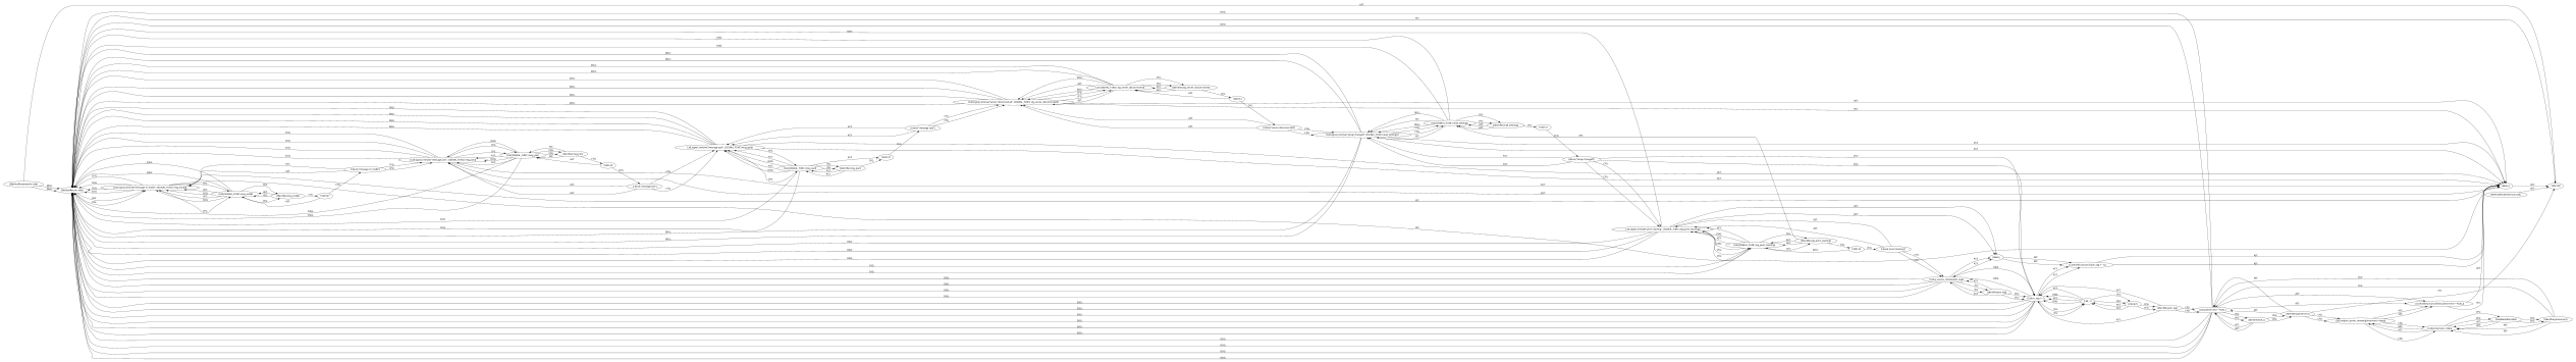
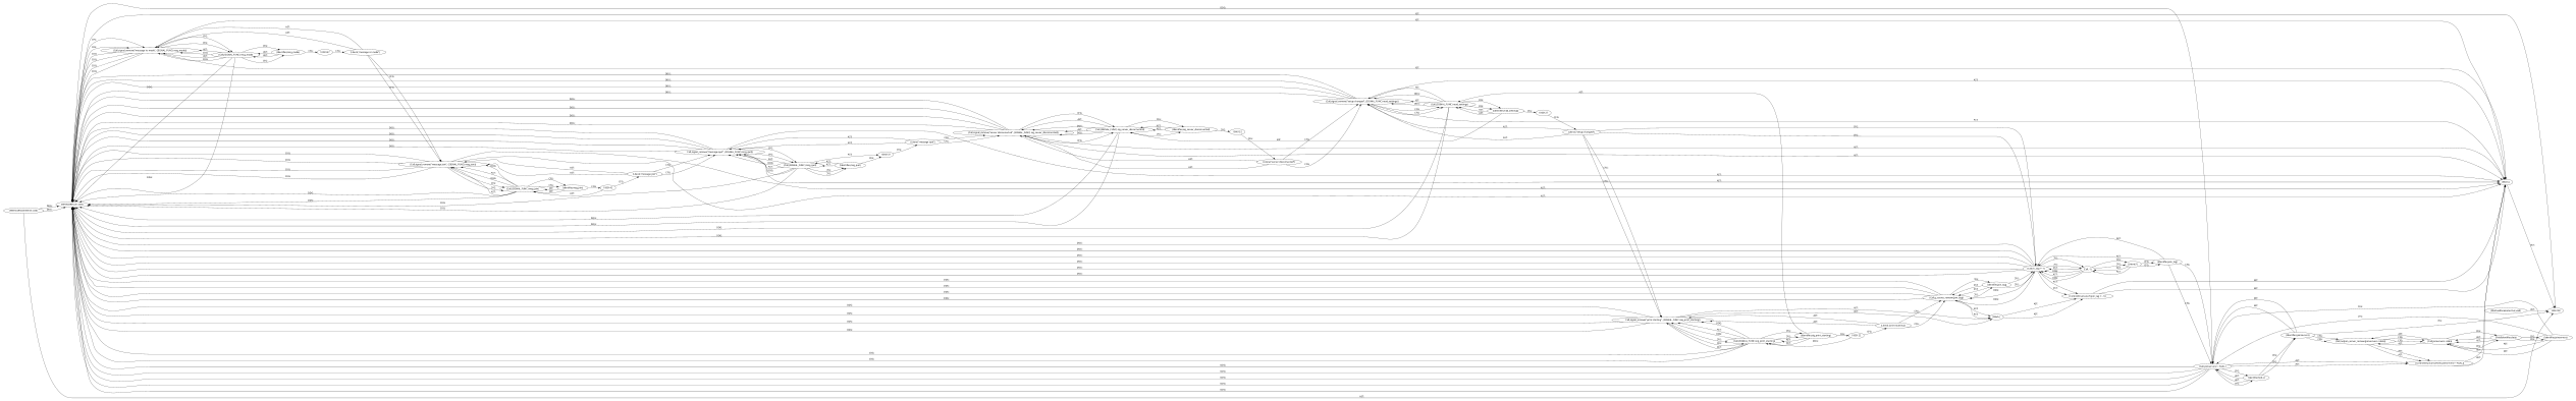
  digraph {
    fontname="Noto Sans"
    rankdir=LR
    node [fontname="Noto Sans"]
    edge [fontname="Noto Sans"]
    n1 [label="(MethodReturn,void)"]
    n2 [label="(Call,signal_remove(\"message irc mode\", (SIGNAL_FUNC) msg_mode))"]
    1000100
    n4 [label="(Block,)"]
    n5 [label="(Call,(SIGNAL_FUNC) msg_mode)"]
    n6 [label="(MethodParameterIn,void)"]
    n7 [label="(MethodParameterOut,void)"]
    n8 [label="(Literal,\"setup changed\")"]
    n9 [label="(Call,signal_remove(\"setup changed\", (SIGNAL_FUNC) read_settings))"]
    n10 [label="(Call,irc_tag != -1)"]
    n11 [label="(Call,signal_remove(\"print starting\", (SIGNAL_FUNC) sig_print_starting))"]
    n12 [label="(Call,(SIGNAL_FUNC) read_settings)"]
    n13 [label="(ControlStructure,if (join_tag != -1))"]
    n14 [label="(Call,-1)"]
    n15 [label="(Call,g_source_remove(join_tag))"]
    n16 [label="(Block,)"]
    n17 [label="(Call,(SIGNAL_FUNC) sig_print_starting)"]
    n18 [label="(Identifier,read_settings)"]
    1000127
    n20 [label="(Call,signal_remove(\"server disconnected\", (SIGNAL_FUNC) sig_server_disconnected))"]
    n21 [label="(Call,(SIGNAL_FUNC) sig_server_disconnected)"]
    n22 [label="(Identifier,sig_server_disconnected)"]
    n23 [label="(Literal,\"server disconnected\")"]
    1000132
    n25 [label="(Literal,\"message quit\")"]
    n26 [label="(Call,signal_remove(\"message quit\", (SIGNAL_FUNC) msg_quit))"]
    n27 [label="(Call,(SIGNAL_FUNC) msg_quit)"]
    n28 [label="(Identifier,msg_quit)"]
    1000137
    n30 [label="(Literal,\"message join\")"]
    n31 [label="(Call,signal_remove(\"message join\", (SIGNAL_FUNC) msg_join))"]
    n32 [label="(Call,(SIGNAL_FUNC) msg_join)"]
    n33 [label="(Identifier,msg_join)"]
    1000142
    n35 [label="(Identifier,msg_mode)"]
    n36 [label="(Literal,\"message irc mode\")"]
    1000147
    n38 [label="(ControlStructure,while (joinservers != NULL))"]
    n39 [label="(Identifier,NULL)"]
    n40 [label="(Call,joinservers != NULL)"]
    n41 [label="(Identifier,joinservers)"]
    n42 [label="(Call,netjoin_server_remove(joinservers->data))"]
    n43 [label="(Call,joinservers->data)"]
    n44 [label="(FieldIdentifier,data)"]
    n45 [label="(Identifier,joinservers)"]
    n46 [label="(Literal,1)"]
    n47 [label="(Identifier,join_tag)"]
    n48 [label="(Identifier,join_tag)"]
    n49 [label="(Literal,\"print starting\")"]
    n50 [label="(Identifier,sig_print_starting)"]
    1000122
    n1 -> n2 [label="CFG: "]
    n1 -> n2 [label="CFG: "]
    n1 -> 1000100 [label="AST: "]
    n2 -> n1 [label="DDG: "]
    n2 -> n1 [label="DDG: "]
    n2 -> n1 [label="DDG: "]
    n2 -> n1 [label="DDG: "]
    n2 -> n4 [label="AST: "]
    n2 -> n4 [label="AST: "]
    n2 -> n5 [label="CFG: "]
    n2 -> n5 [label="CFG: "]
    n4 -> 1000100 [label="AST: "]
    n5 -> n1 [label="DDG: "]
    n5 -> n1 [label="DDG: "]
    n5 -> n2 [label="AST: "]
    n5 -> n2 [label="DDG: "]
    n5 -> n2 [label="AST: "]
    n5 -> n2 [label="DDG: "]
    n5 -> n35 [label="CFG: "]
    n5 -> n35 [label="CFG: "]
    n6 -> n1 [label="DDG: "]
    n6 -> n1 [label="DDG: "]
    n6 -> 1000100 [label="AST: "]
    n7 -> 1000100 [label="AST: "]
    n8 -> n9 [label="AST: "]
    n8 -> n9 [label="AST: "]
    n8 -> n10 [label="CFG: "]
    n8 -> n10 [label="CFG: "]
    n8 -> n11 [label="CFG: "]
    n8 -> n11 [label="CFG: "]
    n9 -> n1 [label="DDG: "]
    n9 -> n1 [label="DDG: "]
    n9 -> n1 [label="DDG: "]
    n9 -> n1 [label="DDG: "]
    n9 -> n4 [label="AST: "]
    n9 -> n4 [label="AST: "]
    n9 -> n12 [label="CFG: "]
    n9 -> n12 [label="CFG: "]
    n10 -> n1 [label="DDG: "]
    n10 -> n1 [label="DDG: "]
    n10 -> n1 [label="DDG: "]
    n10 -> n1 [label="DDG: "]
    n10 -> n1 [label="DDG: "]
    n10 -> n1 [label="DDG: "]
    n10 -> n13 [label="AST: "]
    n10 -> n13 [label="AST: "]
    n10 -> n14 [label="CFG: "]
    n10 -> n14 [label="CFG: "]
    n10 -> n15 [label="DDG: "]
    n10 -> n15 [label="DDG: "]
    n11 -> n1 [label="DDG: "]
    n11 -> n1 [label="DDG: "]
    n11 -> n1 [label="DDG: "]
    n11 -> n1 [label="DDG: "]
    n11 -> n16 [label="AST: "]
    n11 -> n16 [label="AST: "]
    n11 -> n17 [label="CFG: "]
    n11 -> n17 [label="CFG: "]
    n12 -> n1 [label="DDG: "]
    n12 -> n1 [label="DDG: "]
    n12 -> n9 [label="AST: "]
    n12 -> n9 [label="DDG: "]
    n12 -> n9 [label="AST: "]
    n12 -> n9 [label="DDG: "]
    n12 -> n18 [label="CFG: "]
    n12 -> n18 [label="CFG: "]
    n13 -> n4 [label="AST: "]
    n13 -> n4 [label="AST: "]
    n14 -> n10 [label="AST: "]
    n14 -> n10 [label="DDG: "]
    n14 -> n10 [label="AST: "]
    n14 -> n10 [label="DDG: "]
    n14 -> n46 [label="CFG: "]
    n14 -> n46 [label="CFG: "]
    n15 -> n1 [label="DDG: "]
    n15 -> n1 [label="DDG: "]
    n15 -> n1 [label="DDG: "]
    n15 -> n1 [label="DDG: "]
    n15 -> n16 [label="AST: "]
    n15 -> n16 [label="AST: "]
    n15 -> n48 [label="CFG: "]
    n15 -> n48 [label="CFG: "]
    n16 -> n13 [label="AST: "]
    n16 -> n13 [label="AST: "]
    n17 -> n1 [label="DDG: "]
    n17 -> n1 [label="DDG: "]
    n17 -> n11 [label="AST: "]
    n17 -> n11 [label="DDG: "]
    n17 -> n11 [label="AST: "]
    n17 -> n11 [label="DDG: "]
    n17 -> n50 [label="CFG: "]
    n17 -> n50 [label="CFG: "]
    n18 -> n12 [label="AST: "]
    n18 -> n12 [label="AST: "]
    n18 -> 1000127 [label="CFG: "]
    1000127 -> n8 [label="CFG: "]
    n20 -> n1 [label="DDG: "]
    n20 -> n1 [label="DDG: "]
    n20 -> n1 [label="DDG: "]
    n20 -> n1 [label="DDG: "]
    n20 -> n4 [label="AST: "]
    n20 -> n4 [label="AST: "]
    n20 -> n21 [label="CFG: "]
    n20 -> n21 [label="CFG: "]
    n21 -> n1 [label="DDG: "]
    n21 -> n1 [label="DDG: "]
    n21 -> n20 [label="AST: "]
    n21 -> n20 [label="DDG: "]
    n21 -> n20 [label="AST: "]
    n21 -> n20 [label="DDG: "]
    n21 -> n22 [label="CFG: "]
    n21 -> n22 [label="CFG: "]
    n22 -> n21 [label="AST: "]
    n22 -> n21 [label="AST: "]
    n22 -> 1000132 [label="CFG: "]
    n23 -> n9 [label="CFG: "]
    n23 -> n9 [label="CFG: "]
    n23 -> n20 [label="AST: "]
    n23 -> n20 [label="AST: "]
-   1000132 -> n21 [label="AST: "]
+   n18 -> n21 [label="AST: "]
    1000132 -> n23 [label="CFG: "]
    n25 -> n20 [label="CFG: "]
    n25 -> n20 [label="CFG: "]
    n25 -> n26 [label="AST: "]
    n25 -> n26 [label="AST: "]
    n26 -> n1 [label="DDG: "]
    n26 -> n1 [label="DDG: "]
    n26 -> n1 [label="DDG: "]
    n26 -> n1 [label="DDG: "]
    n26 -> n4 [label="AST: "]
    n26 -> n4 [label="AST: "]
    n26 -> n27 [label="CFG: "]
    n26 -> n27 [label="CFG: "]
    n27 -> n1 [label="DDG: "]
    n27 -> n1 [label="DDG: "]
    n27 -> n26 [label="AST: "]
    n27 -> n26 [label="DDG: "]
    n27 -> n26 [label="AST: "]
    n27 -> n26 [label="DDG: "]
    n27 -> n28 [label="CFG: "]
    n27 -> n28 [label="CFG: "]
    n27 -> 1000137 [label="AST: "]
    n28 -> n27 [label="AST: "]
    n28 -> n27 [label="AST: "]
    n28 -> 1000137 [label="CFG: "]
    1000137 -> n25 [label="CFG: "]
    n30 -> n26 [label="CFG: "]
    n30 -> n26 [label="CFG: "]
    n30 -> n31 [label="AST: "]
    n30 -> n31 [label="AST: "]
    n31 -> n1 [label="DDG: "]
    n31 -> n1 [label="DDG: "]
    n31 -> n1 [label="DDG: "]
    n31 -> n1 [label="DDG: "]
    n31 -> n4 [label="AST: "]
    n31 -> n4 [label="AST: "]
    n31 -> n32 [label="CFG: "]
    n31 -> n32 [label="CFG: "]
    n32 -> n1 [label="DDG: "]
    n32 -> n1 [label="DDG: "]
    n32 -> n31 [label="AST: "]
    n32 -> n31 [label="DDG: "]
    n32 -> n31 [label="AST: "]
    n32 -> n31 [label="DDG: "]
    n32 -> n33 [label="CFG: "]
    n32 -> n33 [label="CFG: "]
    n33 -> n32 [label="AST: "]
    n33 -> n32 [label="AST: "]
    n33 -> 1000142 [label="CFG: "]
    1000142 -> n30 [label="CFG: "]
    1000142 -> n32 [label="AST: "]
    n35 -> n5 [label="AST: "]
    n35 -> n5 [label="AST: "]
    n35 -> 1000147 [label="CFG: "]
    n36 -> n2 [label="AST: "]
    n36 -> n2 [label="AST: "]
    n36 -> n31 [label="CFG: "]
    n36 -> n31 [label="CFG: "]
-   1000147 -> n5 [label="AST: "]
    1000147 -> n36 [label="CFG: "]
    n38 -> n4 [label="AST: "]
    n38 -> n4 [label="AST: "]
    n39 -> n40 [label="AST: "]
    n39 -> n40 [label="AST: "]
    n39 -> n41 [label="CFG: "]
    n39 -> n41 [label="CFG: "]
    n40 -> n1 [label="DDG: "]
    n40 -> n1 [label="DDG: "]
    n40 -> n1 [label="DDG: "]
    n40 -> n1 [label="DDG: "]
    n40 -> n1 [label="DDG: "]
    n40 -> n1 [label="DDG: "]
    n40 -> n38 [label="AST: "]
    n40 -> n38 [label="AST: "]
    n40 -> n39 [label="CFG: "]
    n40 -> n39 [label="CFG: "]
    n41 -> 1000100 [label="CFG: "]
    n41 -> n40 [label="AST: "]
    n41 -> n40 [label="AST: "]
    n41 -> n42 [label="CFG: "]
    n41 -> n42 [label="CFG: "]
    n42 -> n38 [label="AST: "]
    n42 -> n38 [label="AST: "]
    n42 -> n43 [label="CFG: "]
    n42 -> n43 [label="CFG: "]
    n43 -> n42 [label="AST: "]
    n43 -> n42 [label="AST: "]
    n43 -> n44 [label="CFG: "]
    n43 -> n44 [label="CFG: "]
    n44 -> n43 [label="AST: "]
    n44 -> n43 [label="AST: "]
    n44 -> n45 [label="CFG: "]
    n44 -> n45 [label="CFG: "]
    n45 -> n40 [label="CFG: "]
    n45 -> n40 [label="CFG: "]
    n45 -> n43 [label="AST: "]
    n45 -> n43 [label="AST: "]
    n46 -> n14 [label="AST: "]
    n46 -> n14 [label="AST: "]
    n46 -> n47 [label="CFG: "]
    n46 -> n47 [label="CFG: "]
    n47 -> n10 [label="AST: "]
    n47 -> n10 [label="AST: "]
    n47 -> n40 [label="CFG: "]
    n47 -> n40 [label="CFG: "]
    n48 -> n10 [label="CFG: "]
    n48 -> n10 [label="CFG: "]
    n48 -> n15 [label="AST: "]
    n48 -> n15 [label="AST: "]
    n49 -> n11 [label="AST: "]
    n49 -> n11 [label="AST: "]
    n49 -> n15 [label="CFG: "]
    n49 -> n15 [label="CFG: "]
    n50 -> n12 [label="AST: "]
    n50 -> n17 [label="AST: "]
    n50 -> n17 [label="AST: "]
    n50 -> 1000122 [label="CFG: "]
    1000122 -> n17 [label="DDG: "]
    1000122 -> n49 [label="CFG: "]
  }
